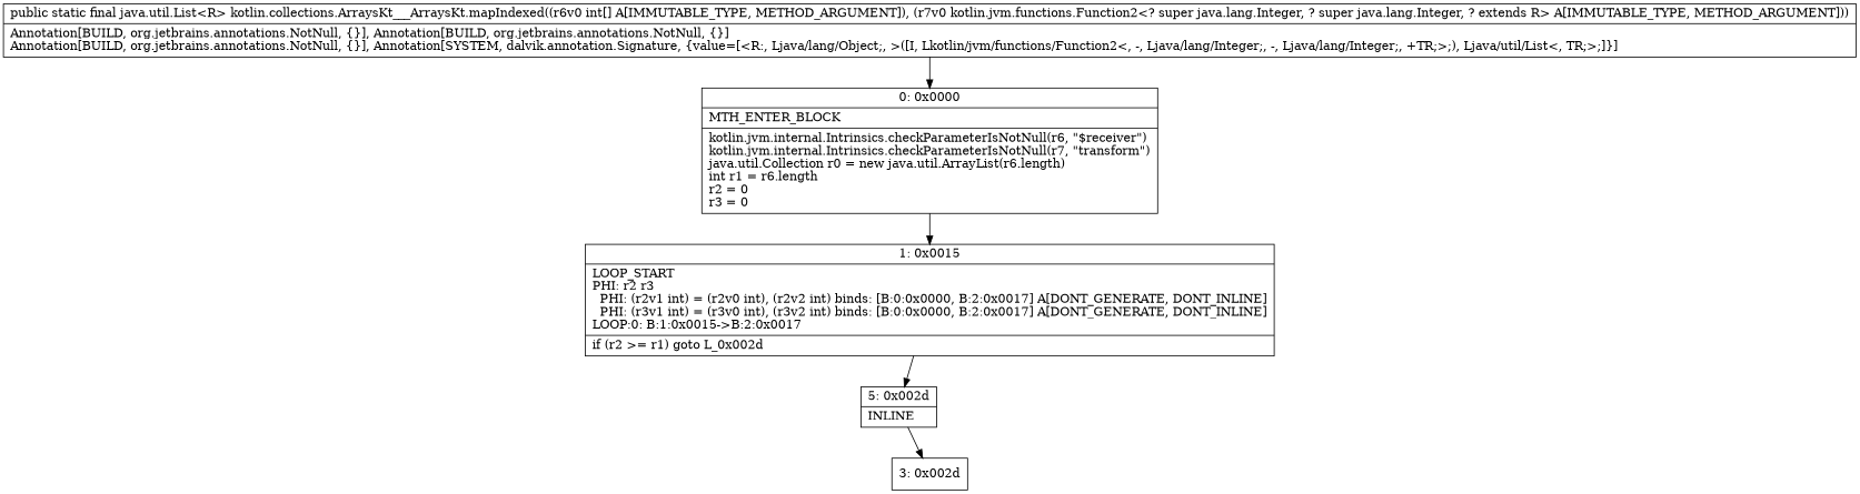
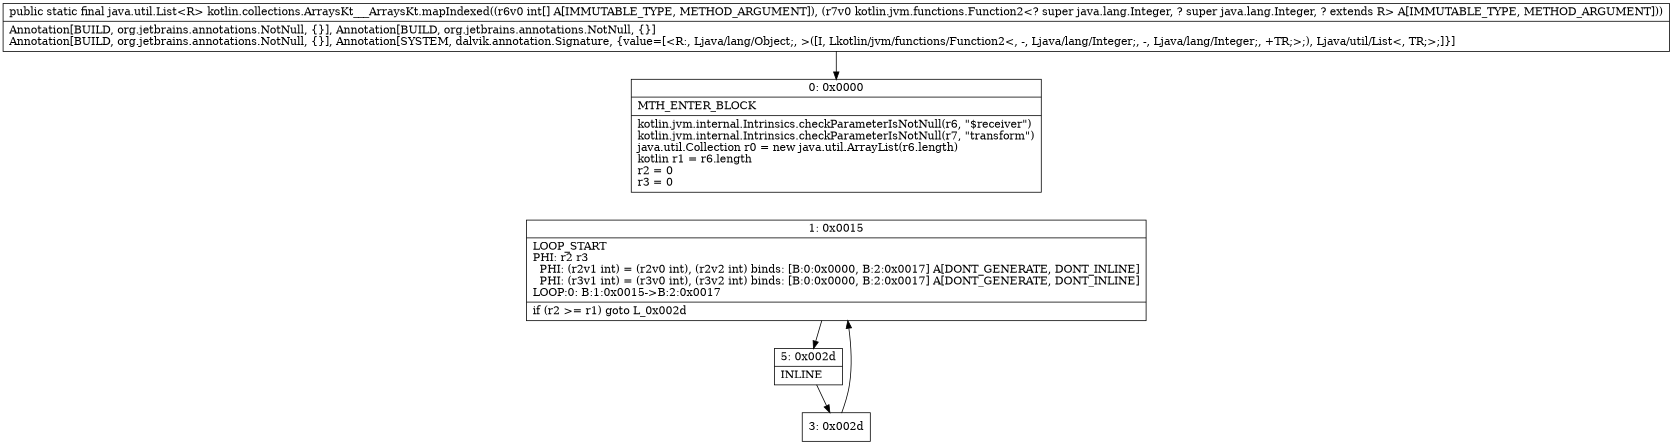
  digraph {
    fontname="DejaVu Serif"
    node [fontname="DejaVu Serif" shape=record]
    edge [fontname="DejaVu Serif"]
-   n1 [label="{0\:\ 0x0000|MTH_ENTER_BLOCK\l|kotlin.jvm.internal.Intrinsics.checkParameterIsNotNull(r6, \"$receiver\")\lkotlin.jvm.internal.Intrinsics.checkParameterIsNotNull(r7, \"transform\")\ljava.util.Collection r0 = new java.util.ArrayList(r6.length)\lint r1 = r6.length\lr2 = 0\lr3 = 0\l}"]
+   n1 [label="{0\:\ 0x0000|MTH_ENTER_BLOCK\l|kotlin.jvm.internal.Intrinsics.checkParameterIsNotNull(r6, \"$receiver\")\lkotlin.jvm.internal.Intrinsics.checkParameterIsNotNull(r7, \"transform\")\ljava.util.Collection r0 = new java.util.ArrayList(r6.length)\lkotlin r1 = r6.length\lr2 = 0\lr3 = 0\l}"]
    n2 [label="{1\:\ 0x0015|LOOP_START\lPHI: r2 r3 \l  PHI: (r2v1 int) = (r2v0 int), (r2v2 int) binds: [B:0:0x0000, B:2:0x0017] A[DONT_GENERATE, DONT_INLINE]\l  PHI: (r3v1 int) = (r3v0 int), (r3v2 int) binds: [B:0:0x0000, B:2:0x0017] A[DONT_GENERATE, DONT_INLINE]\lLOOP:0: B:1:0x0015\-\>B:2:0x0017\l|if (r2 \>= r1) goto L_0x002d\l}"]
    n3 [label="{5\:\ 0x002d|INLINE\l}"]
    n4 [label="{3\:\ 0x002d}"]
    n5 [label="{public static final java.util.List\<R\> kotlin.collections.ArraysKt___ArraysKt.mapIndexed((r6v0 int[] A[IMMUTABLE_TYPE, METHOD_ARGUMENT]), (r7v0 kotlin.jvm.functions.Function2\<? super java.lang.Integer, ? super java.lang.Integer, ? extends R\> A[IMMUTABLE_TYPE, METHOD_ARGUMENT]))  | Annotation[BUILD, org.jetbrains.annotations.NotNull, \{\}], Annotation[BUILD, org.jetbrains.annotations.NotNull, \{\}]\lAnnotation[BUILD, org.jetbrains.annotations.NotNull, \{\}], Annotation[SYSTEM, dalvik.annotation.Signature, \{value=[\<R:, Ljava\/lang\/Object;, \>([I, Lkotlin\/jvm\/functions\/Function2\<, \-, Ljava\/lang\/Integer;, \-, Ljava\/lang\/Integer;, +TR;\>;), Ljava\/util\/List\<, TR;\>;]\}]\l}"]
-   n1 -> n2
+   n4 -> n2
    n2 -> n3
    n3 -> n4
    n5 -> n1
  }
